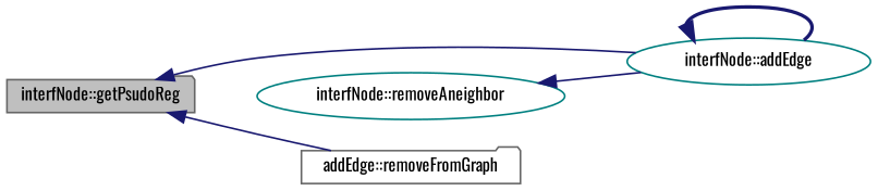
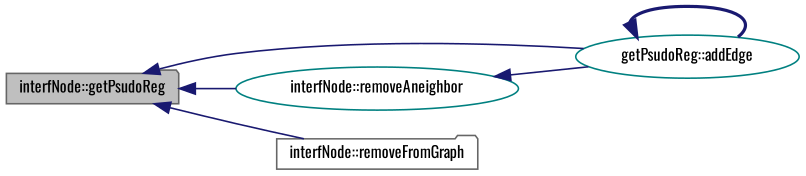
  digraph {
    fontname=Oswald
    rankdir=LR
    node [color=gray40 fillcolor=white fontname=Oswald fontsize=10 shape=folder style=filled]
    edge [color=midnightblue dir=back fontname=Oswald fontsize=10 labelfontname=Helvetica labelfontsize=10 style=solid]
    n1 [fillcolor=grey75 fontcolor=black height=0.2 label="interfNode::getPsudoReg" width=0.4]
-   n2 [color=teal height=0.2 label="interfNode::addEdge" shape=ellipse width=0.4]
+   n2 [color=teal height=0.2 label="getPsudoReg::addEdge" shape=ellipse width=0.4]
    n3 [color=teal height=0.2 label="interfNode::removeAneighbor" shape=ellipse width=0.4]
-   n4 [height=0.2 label="addEdge::removeFromGraph" width=0.4]
+   n4 [height=0.2 label="interfNode::removeFromGraph" width=0.4]
    n1 -> n2
+   n1 -> n3
    n1 -> n4
    n2 -> n2 [style=bold]
    n3 -> n2
  }
